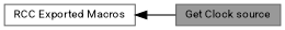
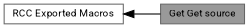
  digraph {
    rankdir=LR
    fontname=Roboto
    node [fontname=Roboto fontsize=10 shape=box style=filled]
    n1 [color=grey40 fillcolor=white height=0.2 label="RCC Exported Macros" width=0.4]
-   n2 [color=gray40 fillcolor=grey60 fontcolor=black height=0.2 label="Get Clock source" width=0.4]
+   n2 [color=gray40 fillcolor=grey60 fontcolor=black height=0.2 label="Get Get source" width=0.4]
    n1 -> n2 [dir=back fontname=Roboto fontsize=10 labelfontname=Helvetica labelfontsize=10 shape=plaintext style=solid]
  }
